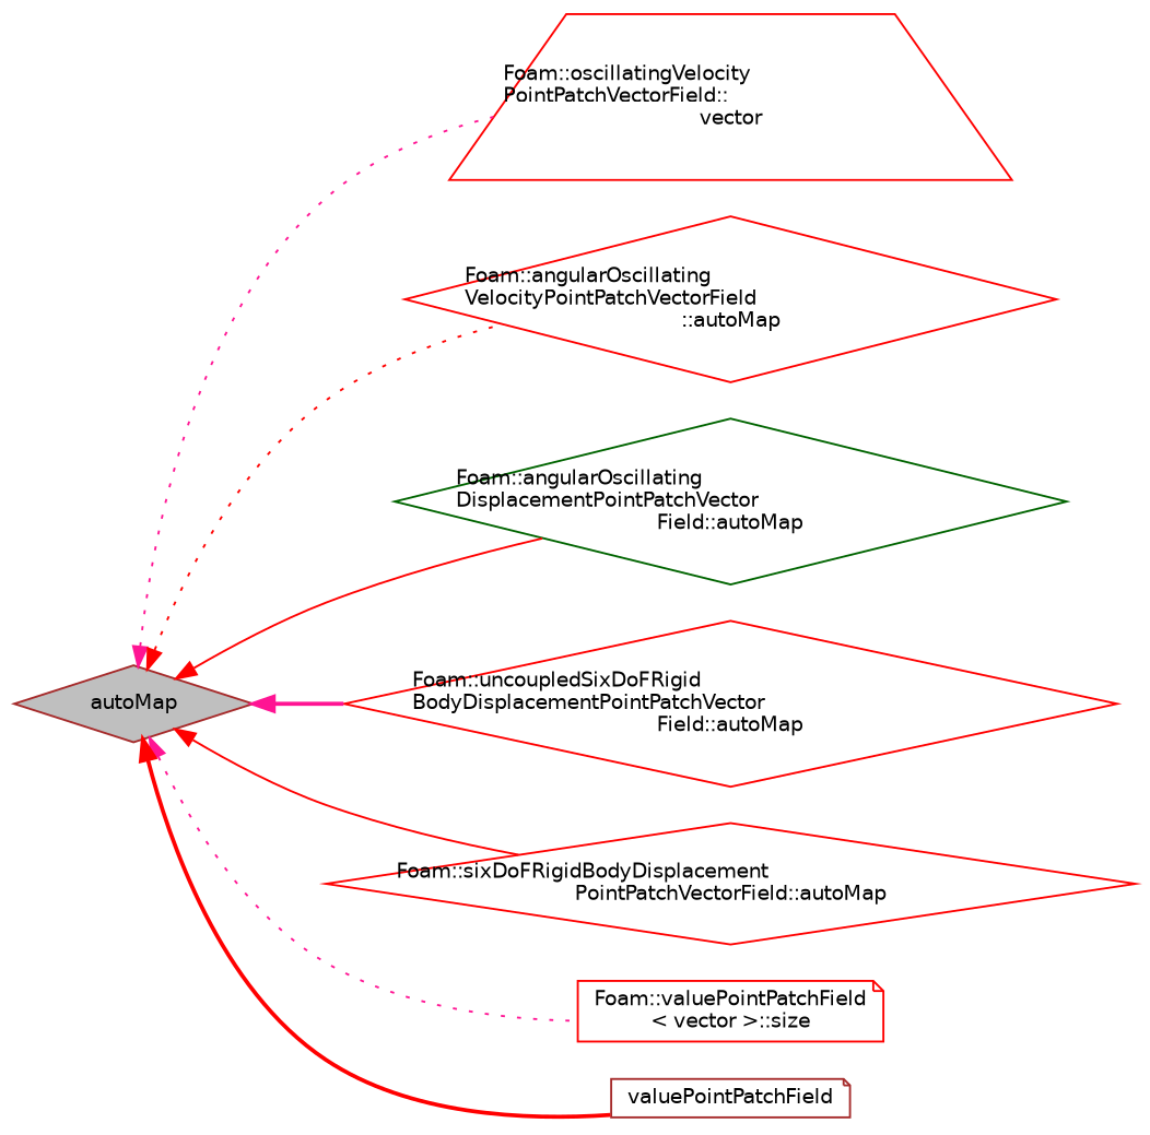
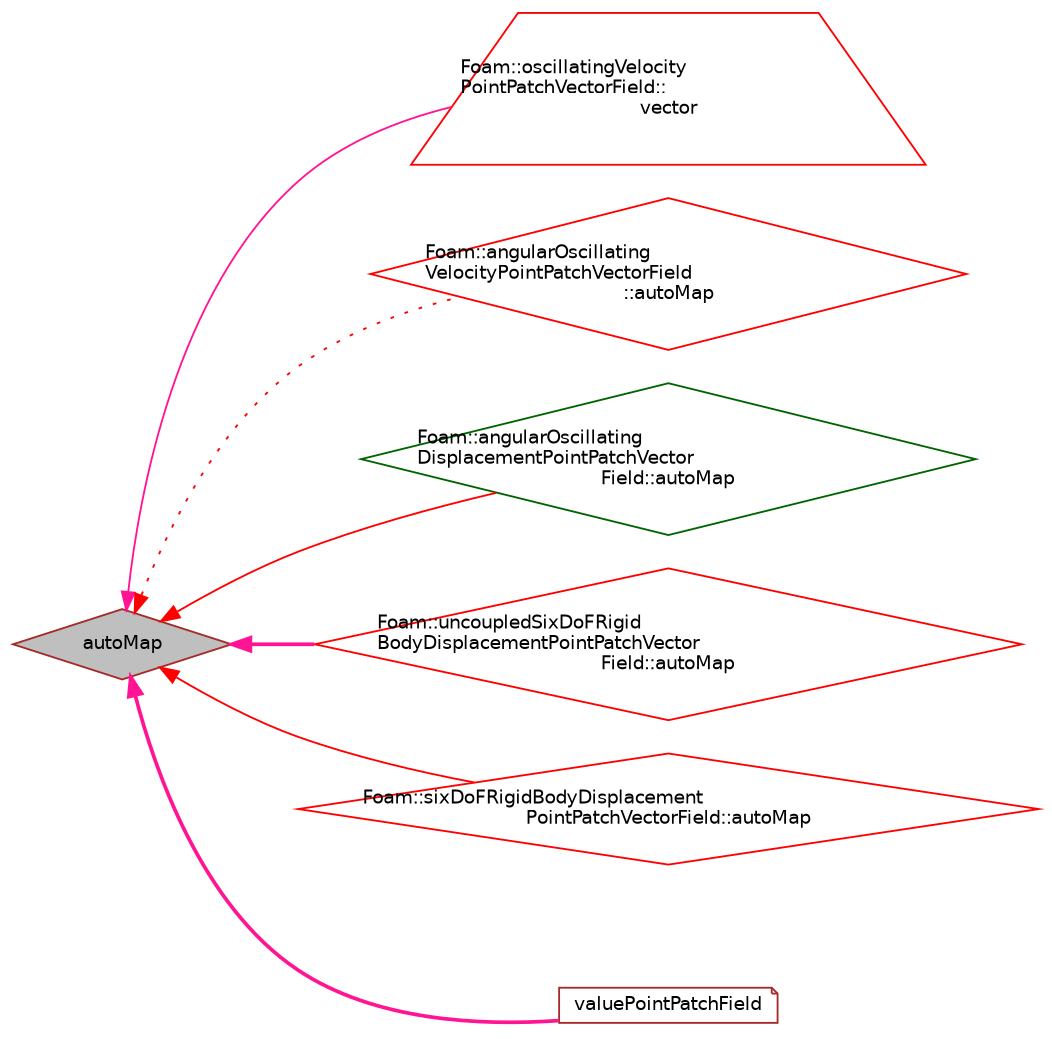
  digraph {
    rankdir=LR
    node [color=red fontname=Helvetica fontsize=10 shape=diamond]
    edge [color=deeppink dir=back fontname=Helvetica fontsize=10 labelfontname=Helvetica labelfontsize=10 style=solid]
    n1 [color=brown fillcolor=grey75 fontcolor=black height=0.2 label=autoMap style=filled width=0.4]
    n2 [height=0.2 label="Foam::oscillatingVelocity\lPointPatchVectorField::\lvector" shape=trapezium width=0.4]
    n3 [height=0.2 label="Foam::angularOscillating\lVelocityPointPatchVectorField\l::autoMap" width=0.4]
    n4 [color=darkgreen height=0.2 label="Foam::angularOscillating\lDisplacementPointPatchVector\lField::autoMap" width=0.4]
    n5 [height=0.2 label="Foam::uncoupledSixDoFRigid\lBodyDisplacementPointPatchVector\lField::autoMap" width=0.4]
    n6 [height=0.2 label="Foam::sixDoFRigidBodyDisplacement\lPointPatchVectorField::autoMap" width=0.4]
-   n7 [height=0.2 label="Foam::valuePointPatchField\l\< vector \>::size" shape=note width=0.4]
    n8 [color=brown height=0.2 label=valuePointPatchField shape=note width=0.4]
-   n1 -> n2 [style=dotted]
+   n1 -> n2
    n1 -> n3 [color=red style=dotted]
    n1 -> n4 [color=red]
    n1 -> n5 [style=bold]
    n1 -> n6 [color=red]
-   n1 -> n7 [style=dotted]
-   n1 -> n8 [color=red style=bold]
+   n1 -> n8 [style=bold]
  }
